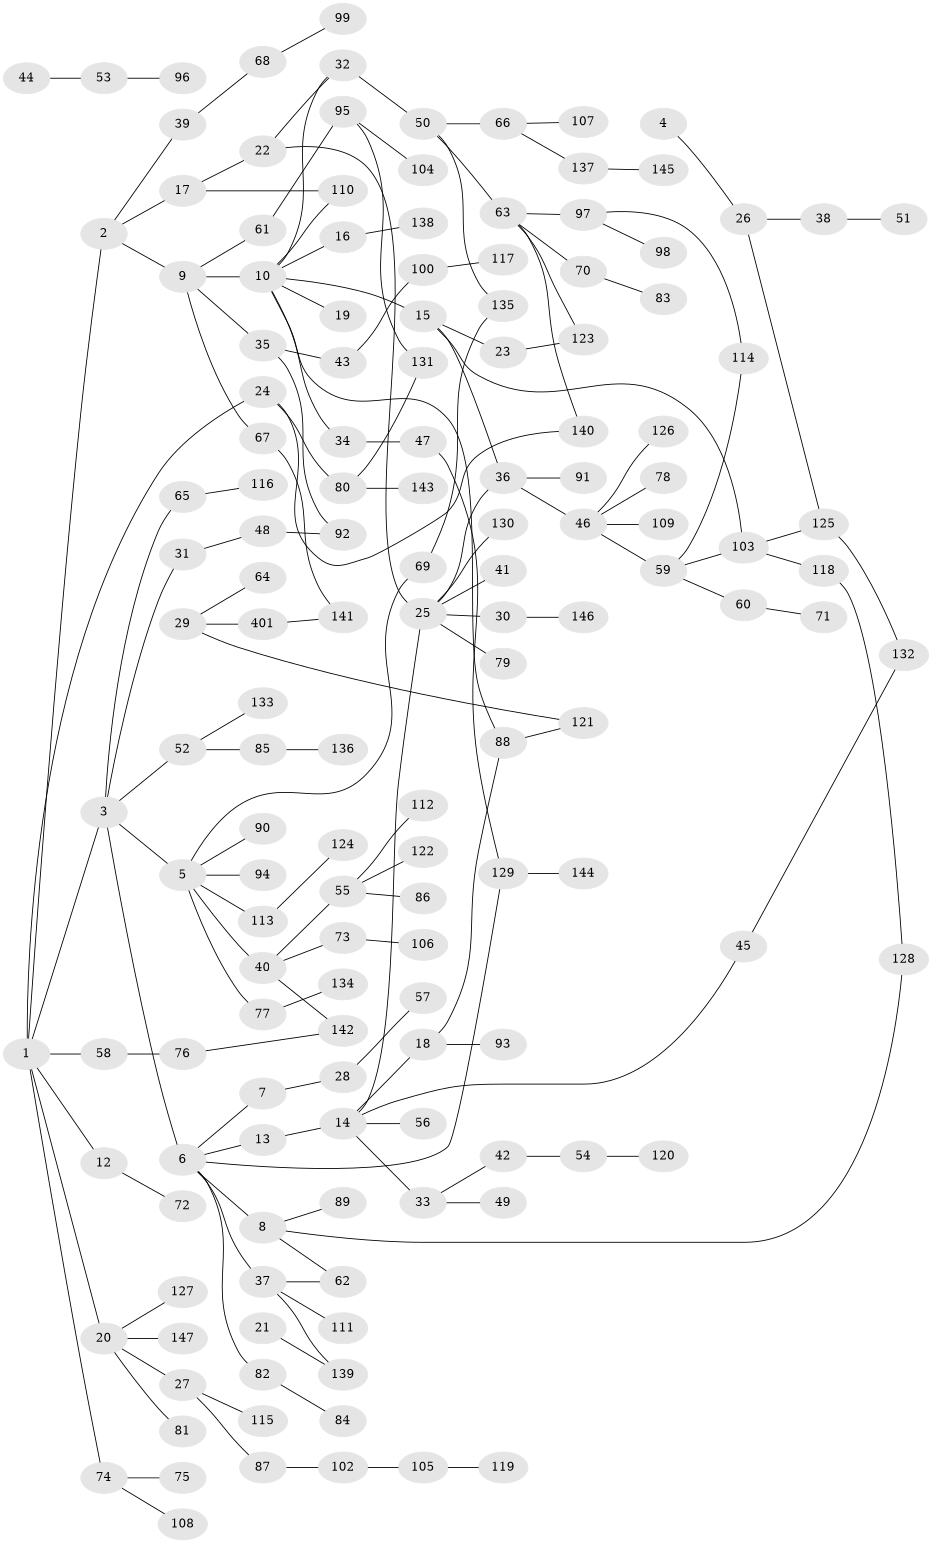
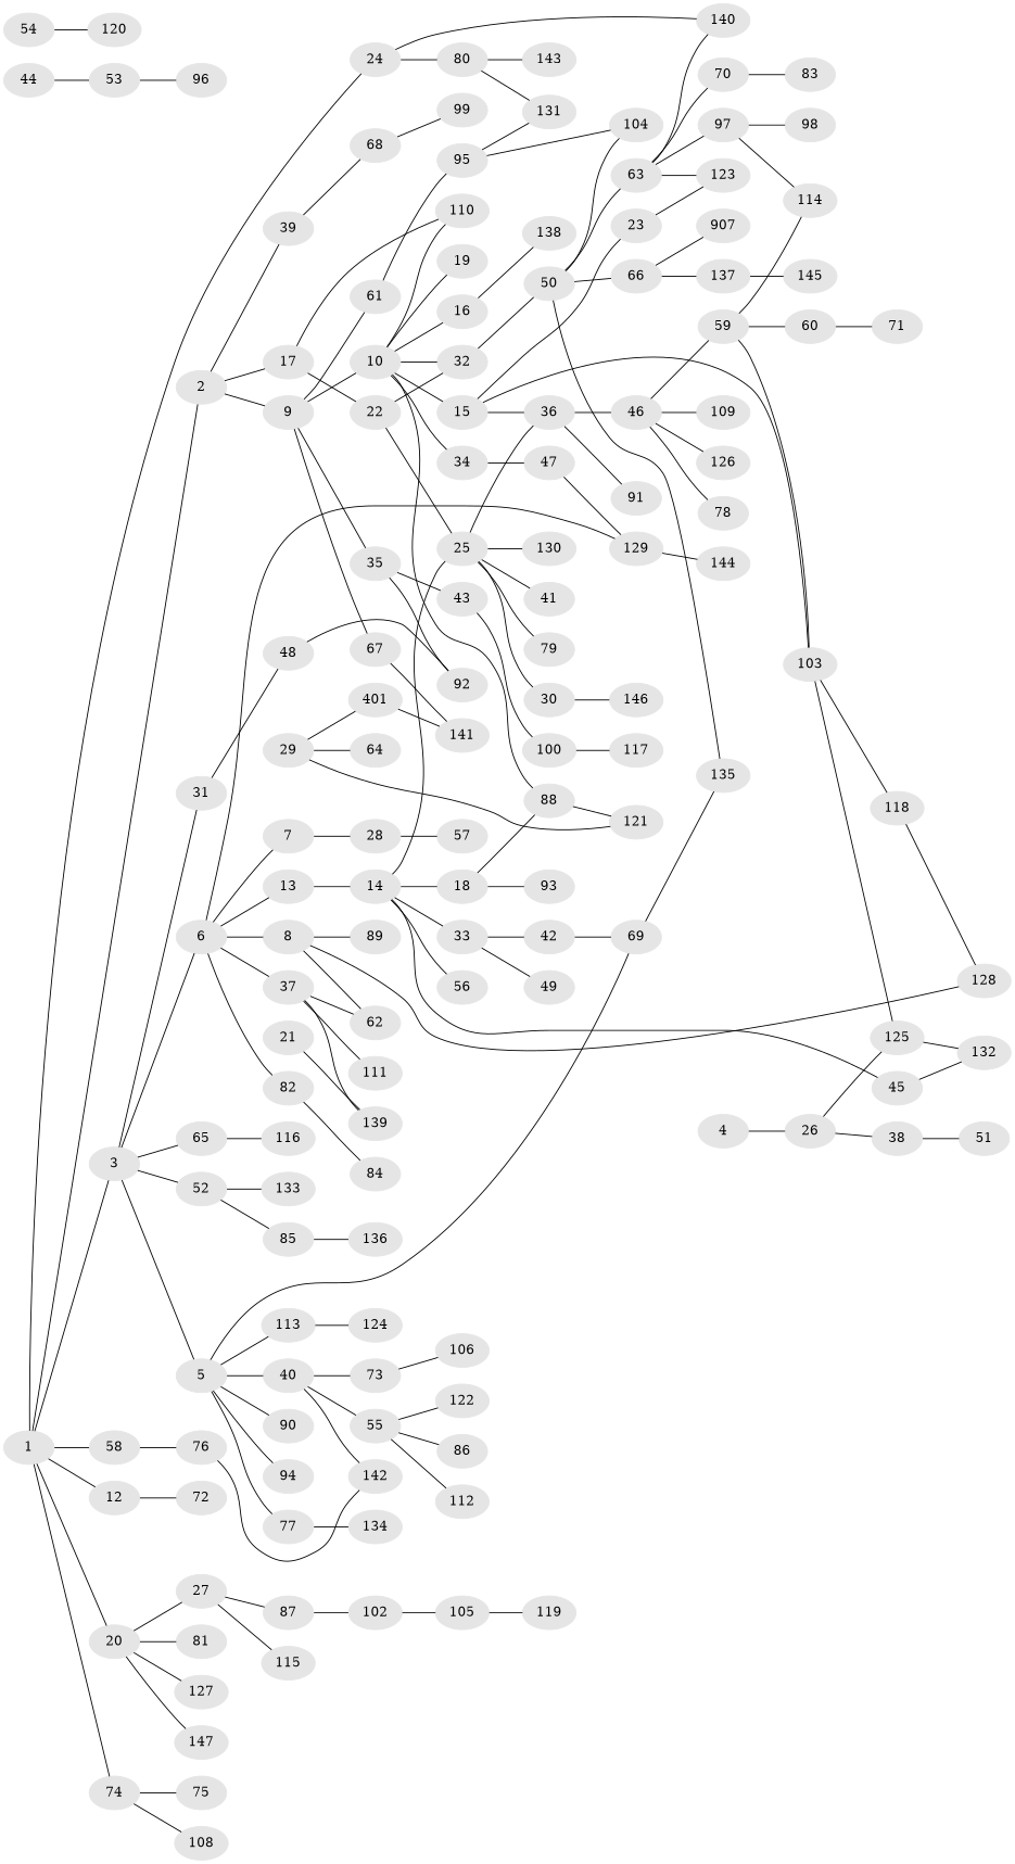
  graph {
    rankdir=LR
    node [color=gray90 style=filled]
    1
    2
    3
    12
    20
    24
    58
    74
    9
    17
    39
    5
    6
    31
    52
    65
    72
    27
    81
    127
    147
    80
    140
    76
    75
    108
    10
    61
    67
    35
    110
    22
    68
    4
    26
    40
    69
    77
    90
    94
    113
    7
    8
    13
    37
    82
    129
    48
    85
    133
    116
    38
    125
    55
    73
    142
    44
    53
    135
    134
    124
    28
    62
    89
    128
    14
    139
    111
    84
    144
    57
    15
    16
    19
    32
    34
    88
    95
    141
    23
    36
    103
    138
    50
    47
    121
    21
    18
    25
    33
    45
    56
    93
    30
    41
    79
    130
    42
    49
    132
    123
    46
    91
    118
    43
    92
    29
    64
    n109 [label=401]
    87
    115
    131
    143
    146
    51
    102
    63
    66
    104
    54
    100
    59
    78
    109
    126
    99
    86
    112
    122
    106
    120
    117
    96
    60
    114
    70
    97
-   107
+   107 [label=907]
    137
    136
    71
    83
    98
    145
    105
    119
    1 -- 2
    1 -- 3
    1 -- 12
    1 -- 20
    1 -- 24
    1 -- 58
    1 -- 74
    2 -- 9
    2 -- 17
    2 -- 39
    3 -- 5
    3 -- 6
    3 -- 31
    3 -- 52
    3 -- 65
    12 -- 72
    20 -- 27
    20 -- 81
    20 -- 127
    20 -- 147
    24 -- 80
    24 -- 140
    58 -- 76
    74 -- 75
    74 -- 108
    9 -- 10
    9 -- 61
    9 -- 67
    9 -- 35
    17 -- 110
    17 -- 22
    39 -- 68
    5 -- 40
    5 -- 69
    5 -- 77
    5 -- 90
    5 -- 94
    5 -- 113
    6 -- 7
    6 -- 8
    6 -- 13
    6 -- 37
    6 -- 82
    6 -- 129
    31 -- 48
    52 -- 85
    52 -- 133
    65 -- 116
    27 -- 87
    27 -- 115
    80 -- 131
    80 -- 143
    76 -- 142
    10 -- 110
    10 -- 15
    10 -- 16
    10 -- 19
    10 -- 32
    10 -- 34
    10 -- 88
    61 -- 95
    67 -- 141
    35 -- 43
    35 -- 92
    22 -- 32
    22 -- 25
    68 -- 99
    4 -- 26
    26 -- 38
    26 -- 125
    40 -- 55
    40 -- 73
    40 -- 142
    69 -- 135
    77 -- 134
    113 -- 124
    7 -- 28
    8 -- 62
    8 -- 89
    8 -- 128
    13 -- 14
    37 -- 62
    37 -- 139
    37 -- 111
    82 -- 84
    129 -- 144
    48 -- 92
    85 -- 136
    38 -- 51
    125 -- 132
    55 -- 86
    55 -- 112
    55 -- 122
    73 -- 106
    44 -- 53
    53 -- 96
    28 -- 57
    14 -- 18
    14 -- 25
    14 -- 33
    14 -- 45
    14 -- 56
    15 -- 23
    15 -- 36
    15 -- 103
    16 -- 138
    32 -- 50
    34 -- 47
    88 -- 121
    95 -- 131
    95 -- 104
    23 -- 123
    36 -- 46
    36 -- 91
    103 -- 125
    103 -- 118
    50 -- 135
    50 -- 63
    50 -- 66
+   50 -- 104
    47 -- 129
    21 -- 139
    18 -- 88
    18 -- 93
    25 -- 36
    25 -- 30
    25 -- 41
    25 -- 79
    25 -- 130
    33 -- 42
    33 -- 49
    45 -- 132
    30 -- 146
-   42 -- 54
+   42 -- 69
    46 -- 59
    46 -- 78
    46 -- 109
    46 -- 126
    118 -- 128
    43 -- 100
    29 -- 121
    29 -- 64
    29 -- n109
    n109 -- 141
    87 -- 102
    102 -- 105
    63 -- 140
    63 -- 123
    63 -- 70
    63 -- 97
    66 -- 107
    66 -- 137
    54 -- 120
    100 -- 117
    59 -- 103
    59 -- 60
    59 -- 114
    60 -- 71
    70 -- 83
    97 -- 114
    97 -- 98
    137 -- 145
    105 -- 119
  }
